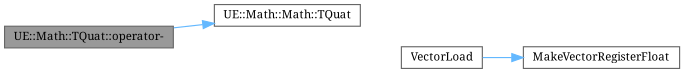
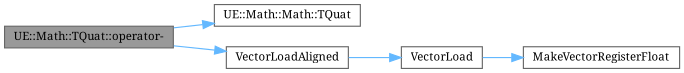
  digraph {
    fontname="Noto Serif"
    rankdir=LR
    node [color=grey40 fillcolor=white fontname="Noto Serif" fontsize=10 shape=box style=filled]
    edge [color=steelblue1 fontname="Noto Serif" fontsize=10 labelfontname=Helvetica labelfontsize=10 style=solid]
    n1 [color=gray40 fillcolor=grey60 fontcolor=black height=0.2 label="UE::Math::TQuat::operator-" width=0.4]
    n2 [height=0.2 label="UE::Math::Math::TQuat" width=0.4]
+   n3 [height=0.2 label=VectorLoadAligned width=0.4]
    n4 [height=0.2 label=VectorLoad width=0.4]
    n5 [height=0.2 label=MakeVectorRegisterFloat width=0.4]
    n1 -> n2
+   n1 -> n3
+   n3 -> n4
    n4 -> n5
  }
